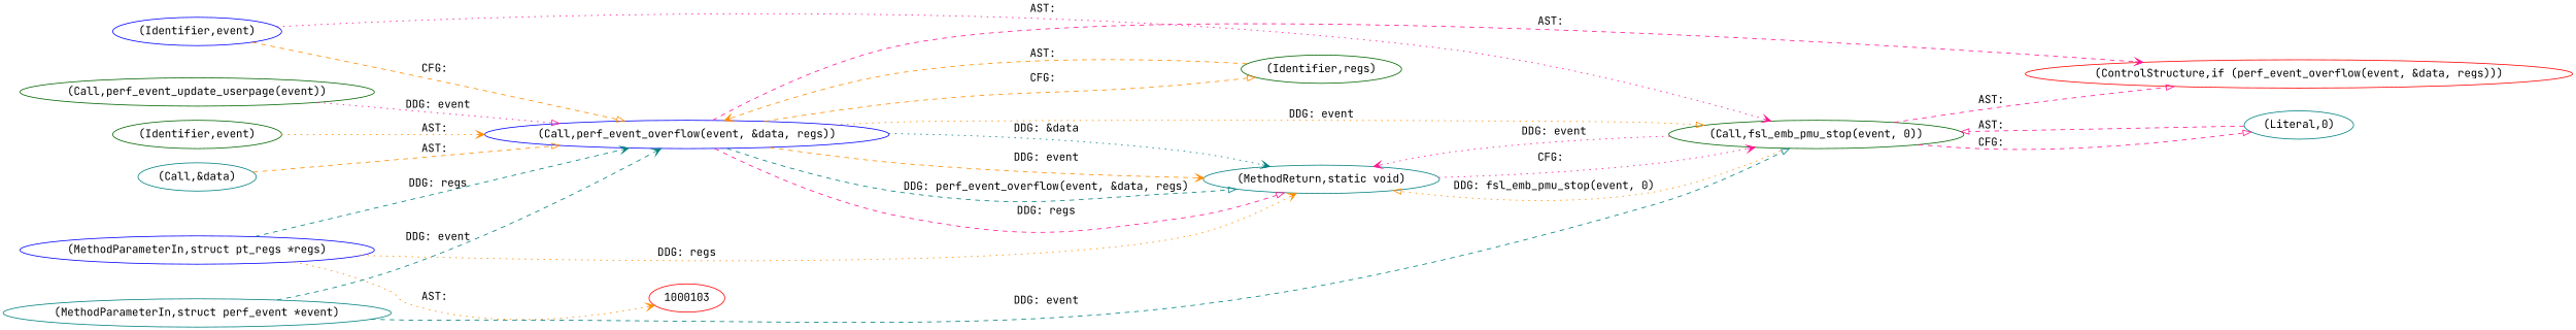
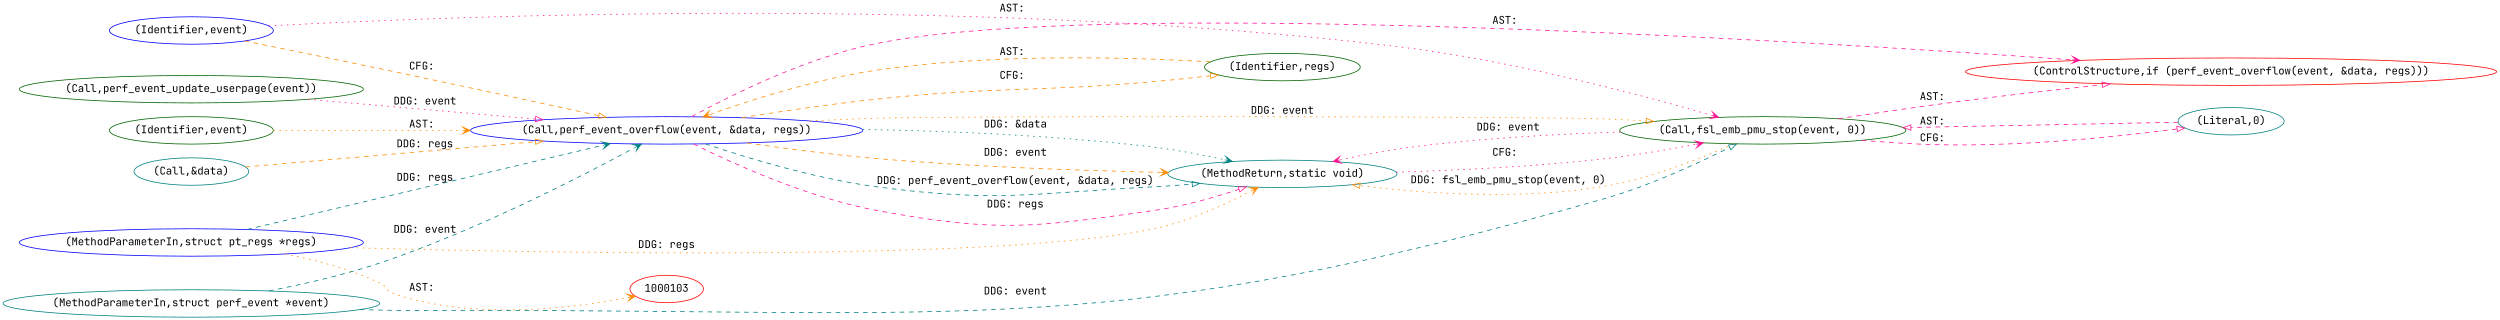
  digraph {
    fontname="JetBrains Mono"
    rankdir=LR
    node [color=teal fontname="JetBrains Mono"]
    edge [arrowhead=vee color=darkorange fontname="JetBrains Mono" style=dashed]
    n1 [color=blue label="(MethodParameterIn,struct pt_regs *regs)"]
    n2 [color=blue label="(Call,perf_event_overflow(event, &data, regs))"]
    n3 [label="(MethodReturn,static void)"]
    1000103 [color=red]
    n5 [color=darkgreen label="(Call,fsl_emb_pmu_stop(event, 0))"]
    n6 [color=red label="(ControlStructure,if (perf_event_overflow(event, &data, regs)))"]
    n7 [color=darkgreen label="(Identifier,regs)"]
    n8 [label="(Literal,0)"]
    n9 [color=darkgreen label="(Call,perf_event_update_userpage(event))"]
    n10 [color=darkgreen label="(Identifier,event)"]
    n11 [label="(Call,&data)"]
    n12 [label="(MethodParameterIn,struct perf_event *event)"]
    n13 [color=blue label="(Identifier,event)"]
    n1 -> n2 [color=teal label="DDG: regs"]
    n1 -> n3 [label="DDG: regs" style=dotted]
    n1 -> 1000103 [label="AST: " style=dotted]
    n2 -> n3 [label="DDG: event"]
    n2 -> n3 [arrowhead=onormal color=teal label="DDG: perf_event_overflow(event, &data, regs)"]
    n2 -> n3 [arrowhead=onormal color=deeppink label="DDG: regs"]
    n2 -> n3 [color=teal label="DDG: &data" style=dotted]
    n2 -> n5 [arrowhead=onormal label="DDG: event" style=dotted]
    n2 -> n6 [color=deeppink label="AST: "]
    n2 -> n7 [arrowhead=onormal label="CFG: "]
    n3 -> n5 [color=deeppink label="CFG: " style=dotted]
    n5 -> n3 [arrowhead=onormal label="DDG: fsl_emb_pmu_stop(event, 0)" style=dotted]
    n5 -> n3 [color=deeppink label="DDG: event" style=dotted]
    n5 -> n6 [arrowhead=onormal color=deeppink label="AST: "]
    n5 -> n8 [arrowhead=onormal color=deeppink label="CFG: "]
    n7 -> n2 [label="AST: "]
    n8 -> n5 [arrowhead=onormal color=deeppink label="AST: "]
    n9 -> n2 [arrowhead=onormal color=deeppink label="DDG: event" style=dotted]
    n10 -> n2 [label="AST: " style=dotted]
-   n11 -> n2 [arrowhead=onormal label="AST: "]
+   n11 -> n2 [arrowhead=onormal label="DDG: regs"]
    n12 -> n2 [color=teal label="DDG: event"]
    n12 -> n5 [arrowhead=onormal color=teal label="DDG: event"]
    n13 -> n2 [arrowhead=onormal label="CFG: "]
    n13 -> n5 [color=deeppink label="AST: " style=dotted]
  }
